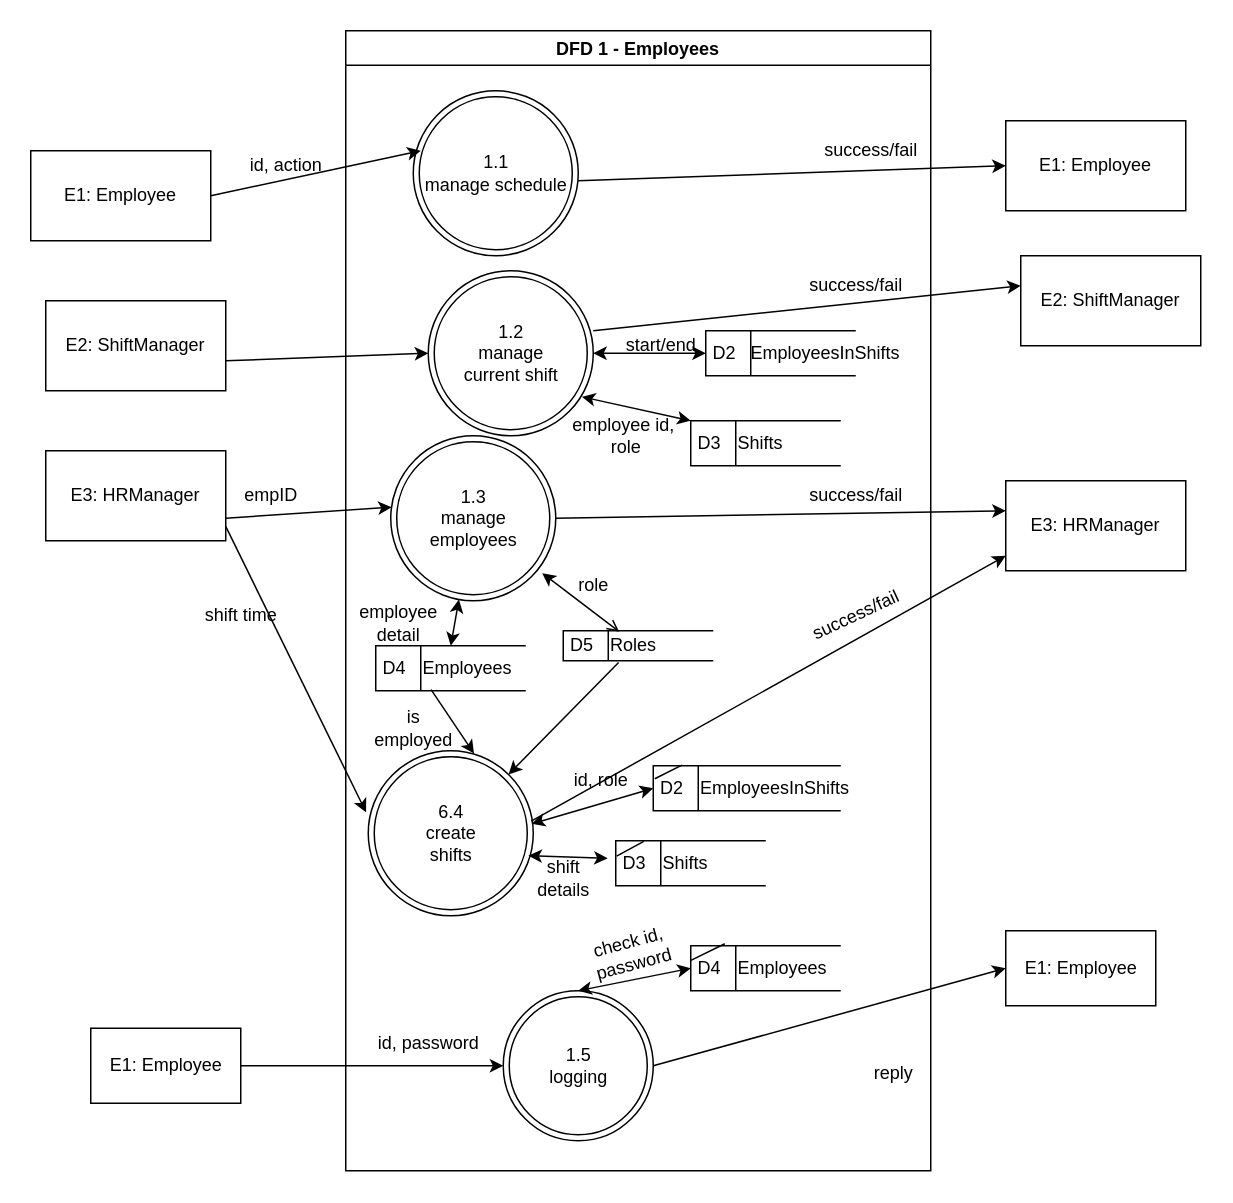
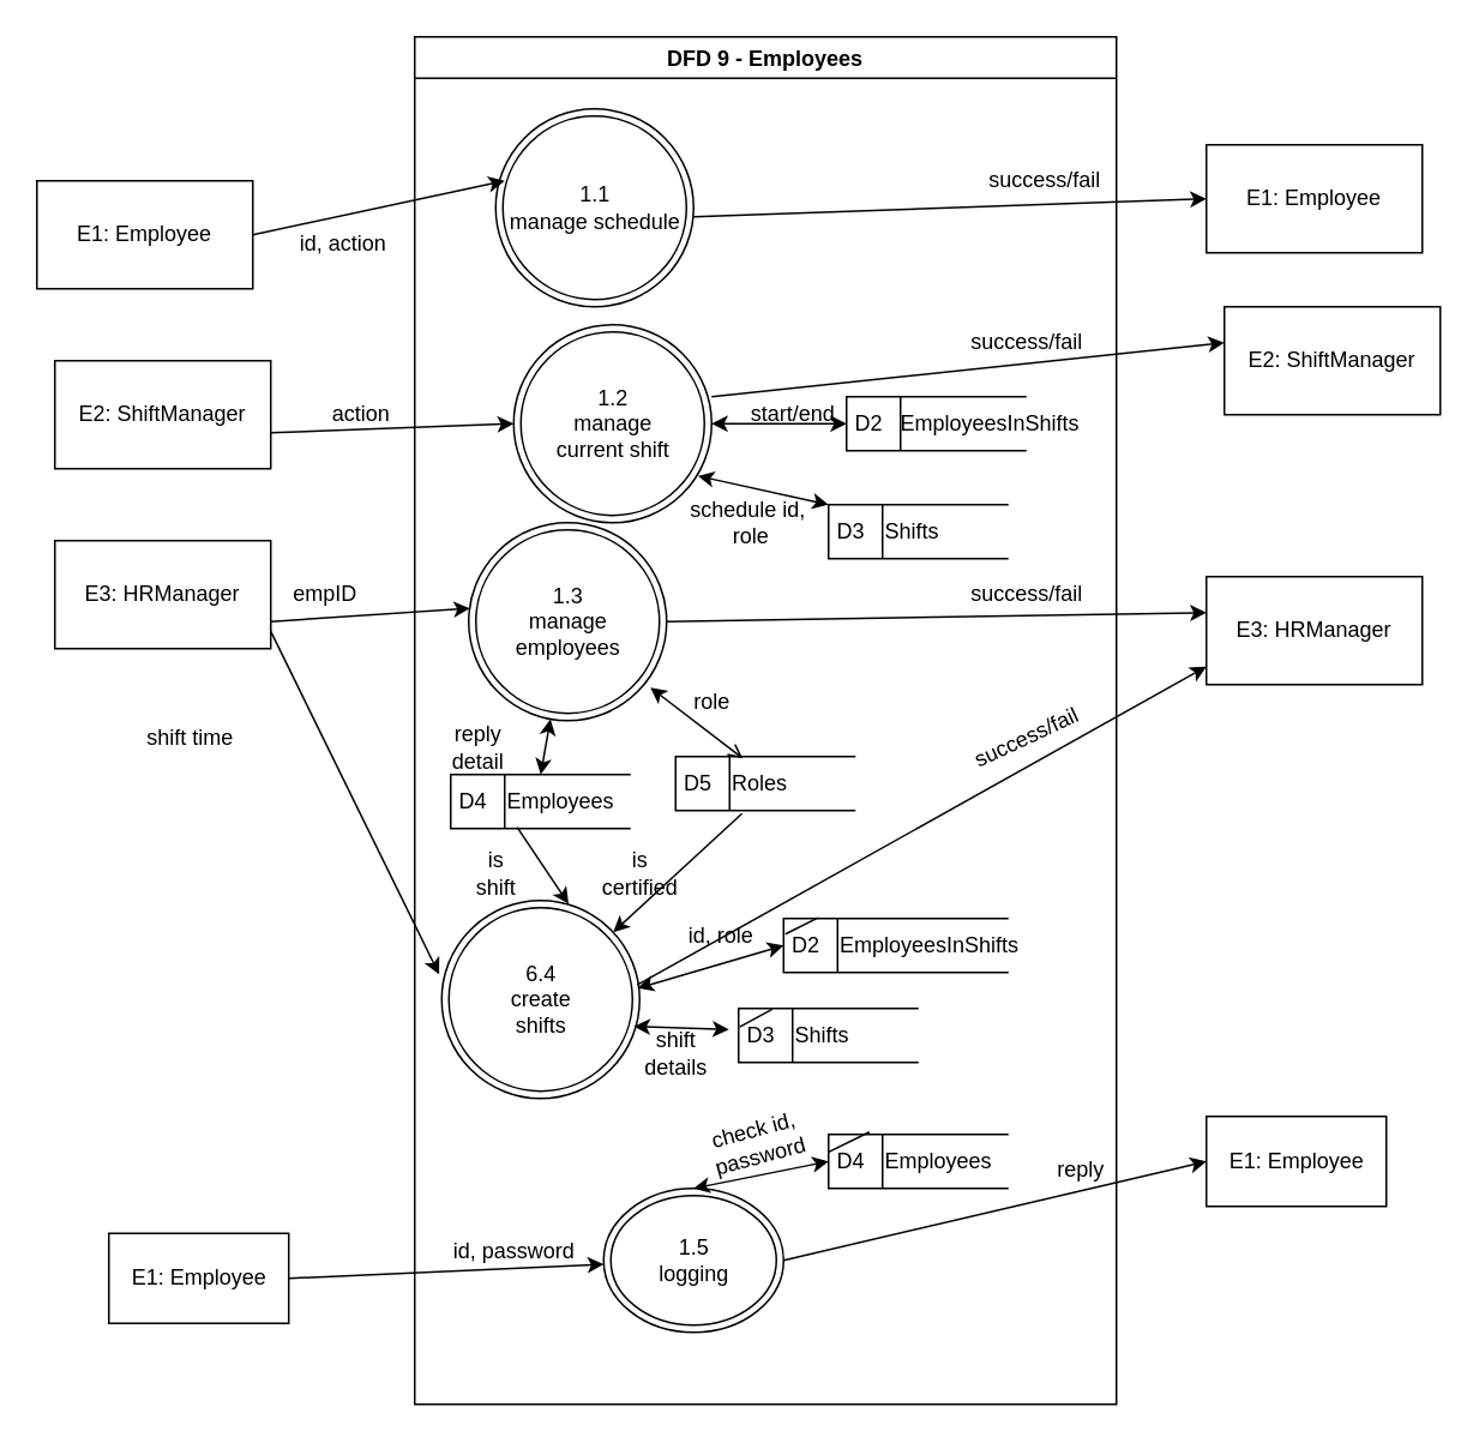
  <mxCell id="0" />
  <mxCell id="1" parent="0" />
  <mxCell id="2" value="E1: Employee" style="rounded=0;whiteSpace=wrap;html=1;" parent="1" vertex="1"><mxGeometry x="20" y="100" width="120" height="60" as="geometry" /></mxCell>
- <mxCell id="3" value="DFD 1 - Employees" style="swimlane;" parent="1" vertex="1"><mxGeometry x="230" y="20" width="390" height="760" as="geometry" /></mxCell>
+ <mxCell id="3" value="DFD 9 - Employees" style="swimlane;" parent="1" vertex="1"><mxGeometry x="230" y="20" width="390" height="760" as="geometry" /></mxCell>
  <mxCell id="4" value="&lt;span style=&quot;&quot;&gt;1.1&lt;/span&gt;&lt;br style=&quot;&quot;&gt;&lt;span style=&quot;&quot;&gt;manage schedule&lt;/span&gt;" style="ellipse;shape=doubleEllipse;html=1;dashed=0;whitespace=wrap;aspect=fixed;" parent="3" vertex="1"><mxGeometry x="45" y="40" width="110" height="110" as="geometry" /></mxCell>
  <mxCell id="5" value="&lt;span style=&quot;&quot;&gt;1.2&lt;/span&gt;&lt;br style=&quot;&quot;&gt;&lt;span style=&quot;&quot;&gt;manage &lt;br&gt;current shift&lt;/span&gt;" style="ellipse;shape=doubleEllipse;html=1;dashed=0;whitespace=wrap;aspect=fixed;" parent="3" vertex="1"><mxGeometry x="55" y="160" width="110" height="110" as="geometry" /></mxCell>
  <mxCell id="6" value="&lt;span style=&quot;&quot;&gt;1.3&lt;/span&gt;&lt;br style=&quot;&quot;&gt;&lt;span style=&quot;&quot;&gt;manage &lt;br&gt;employees&lt;/span&gt;" style="ellipse;shape=doubleEllipse;html=1;dashed=0;whitespace=wrap;aspect=fixed;" parent="3" vertex="1"><mxGeometry x="30" y="270" width="110" height="110" as="geometry" /></mxCell>
  <mxCell id="7" value="&lt;span style=&quot;&quot;&gt;6.4&lt;/span&gt;&lt;br style=&quot;&quot;&gt;&lt;span style=&quot;&quot;&gt;create&lt;br&gt;shifts&lt;br&gt;&lt;/span&gt;" style="ellipse;shape=doubleEllipse;html=1;dashed=0;whitespace=wrap;aspect=fixed;" parent="3" vertex="1"><mxGeometry x="15" y="480" width="110" height="110" as="geometry" /></mxCell>
  <mxCell id="8" value="D2&lt;span style=&quot;white-space: pre;&quot;&gt;&#09;&lt;/span&gt;EmployeesInShifts" style="html=1;dashed=0;whitespace=wrap;shape=mxgraph.dfd.dataStoreID;align=left;spacingLeft=3;points=[[0,0],[0.5,0],[1,0],[0,0.5],[1,0.5],[0,1],[0.5,1],[1,1]];" parent="3" vertex="1"><mxGeometry x="205" y="490" width="125" height="30" as="geometry" /></mxCell>
  <mxCell id="9" value="D2&lt;span style=&quot;&quot;&gt;&amp;nbsp; &amp;nbsp;&lt;/span&gt;EmployeesInShifts" style="html=1;dashed=0;whitespace=wrap;shape=mxgraph.dfd.dataStoreID;align=left;spacingLeft=3;points=[[0,0],[0.5,0],[1,0],[0,0.5],[1,0.5],[0,1],[0.5,1],[1,1]];" parent="3" vertex="1"><mxGeometry x="240" y="200" width="100" height="30" as="geometry" /></mxCell>
  <mxCell id="10" value="" style="endArrow=none;html=1;rounded=0;entryX=0.153;entryY=-0.013;entryDx=0;entryDy=0;entryPerimeter=0;exitX=0.008;exitY=0.289;exitDx=0;exitDy=0;exitPerimeter=0;" parent="3" source="8" target="8" edge="1"><mxGeometry width="50" height="50" relative="1" as="geometry"><mxPoint x="220" y="440" as="sourcePoint" /><mxPoint x="250" y="440" as="targetPoint" /></mxGeometry></mxCell>
  <mxCell id="11" value="" style="endArrow=classic;startArrow=classic;html=1;rounded=0;entryX=0;entryY=0.5;entryDx=0;entryDy=0;exitX=1;exitY=0.5;exitDx=0;exitDy=0;" parent="3" source="5" target="9" edge="1"><mxGeometry width="50" height="50" relative="1" as="geometry"><mxPoint x="165" y="230" as="sourcePoint" /><mxPoint x="215" y="180" as="targetPoint" /></mxGeometry></mxCell>
  <mxCell id="12" value="" style="endArrow=classic;startArrow=classic;html=1;rounded=0;entryX=0;entryY=0.5;entryDx=0;entryDy=0;exitX=0.99;exitY=0.443;exitDx=0;exitDy=0;exitPerimeter=0;" parent="3" source="7" target="8" edge="1"><mxGeometry width="50" height="50" relative="1" as="geometry"><mxPoint x="145.0" y="390" as="sourcePoint" /><mxPoint x="220" y="390" as="targetPoint" /></mxGeometry></mxCell>
  <mxCell id="13" value="" style="endArrow=classic;html=1;rounded=0;" parent="3" edge="1"><mxGeometry width="50" height="50" relative="1" as="geometry"><mxPoint x="165" y="200" as="sourcePoint" /><mxPoint x="450" y="170" as="targetPoint" /></mxGeometry></mxCell>
  <mxCell id="14" value="" style="endArrow=classic;html=1;rounded=0;" parent="3" edge="1"><mxGeometry width="50" height="50" relative="1" as="geometry"><mxPoint x="155" y="100" as="sourcePoint" /><mxPoint x="440" y="90" as="targetPoint" /></mxGeometry></mxCell>
  <mxCell id="15" value="" style="endArrow=classic;html=1;rounded=0;exitX=1;exitY=0.5;exitDx=0;exitDy=0;" parent="3" source="6" edge="1"><mxGeometry width="50" height="50" relative="1" as="geometry"><mxPoint x="155" y="332.5" as="sourcePoint" /><mxPoint x="440" y="320" as="targetPoint" /></mxGeometry></mxCell>
  <mxCell id="16" value="" style="endArrow=classic;html=1;rounded=0;exitX=0.988;exitY=0.427;exitDx=0;exitDy=0;exitPerimeter=0;" parent="3" source="7" edge="1"><mxGeometry width="50" height="50" relative="1" as="geometry"><mxPoint x="140" y="422.5" as="sourcePoint" /><mxPoint x="440" y="350" as="targetPoint" /></mxGeometry></mxCell>
  <mxCell id="17" value="D3&lt;span style=&quot;white-space: pre;&quot;&gt;&#09;&lt;/span&gt;Shifts" style="html=1;dashed=0;whitespace=wrap;shape=mxgraph.dfd.dataStoreID;align=left;spacingLeft=3;points=[[0,0],[0.5,0],[1,0],[0,0.5],[1,0.5],[0,1],[0.5,1],[1,1]];" parent="3" vertex="1"><mxGeometry x="180" y="540" width="100" height="30" as="geometry" /></mxCell>
  <mxCell id="18" value="" style="endArrow=classic;startArrow=classic;html=1;rounded=0;entryX=-0.054;entryY=0.39;entryDx=0;entryDy=0;exitX=0.971;exitY=0.636;exitDx=0;exitDy=0;exitPerimeter=0;entryPerimeter=0;" parent="3" source="7" target="17" edge="1"><mxGeometry width="50" height="50" relative="1" as="geometry"><mxPoint x="153.9" y="479.73" as="sourcePoint" /><mxPoint x="220" y="456.0" as="targetPoint" /></mxGeometry></mxCell>
  <mxCell id="19" value="D3&lt;span style=&quot;white-space: pre;&quot;&gt;&#09;&lt;/span&gt;Shifts" style="html=1;dashed=0;whitespace=wrap;shape=mxgraph.dfd.dataStoreID;align=left;spacingLeft=3;points=[[0,0],[0.5,0],[1,0],[0,0.5],[1,0.5],[0,1],[0.5,1],[1,1]];" parent="3" vertex="1"><mxGeometry x="230" y="260" width="100" height="30" as="geometry" /></mxCell>
  <mxCell id="20" value="" style="endArrow=classic;startArrow=classic;html=1;rounded=0;entryX=0;entryY=0;entryDx=0;entryDy=0;exitX=0.931;exitY=0.764;exitDx=0;exitDy=0;exitPerimeter=0;" parent="3" source="5" target="19" edge="1"><mxGeometry width="50" height="50" relative="1" as="geometry"><mxPoint x="167.0" y="250" as="sourcePoint" /><mxPoint x="242" y="250" as="targetPoint" /></mxGeometry></mxCell>
  <mxCell id="21" value="" style="endArrow=none;html=1;rounded=0;entryX=0.006;entryY=0.343;entryDx=0;entryDy=0;entryPerimeter=0;exitX=0.187;exitY=0.013;exitDx=0;exitDy=0;exitPerimeter=0;" parent="3" source="17" target="17" edge="1"><mxGeometry width="50" height="50" relative="1" as="geometry"><mxPoint x="220.0" y="474.06" as="sourcePoint" /><mxPoint x="234.5" y="465" as="targetPoint" /></mxGeometry></mxCell>
  <mxCell id="22" value="D4&lt;span style=&quot;white-space: pre;&quot;&gt;&#09;&lt;/span&gt;Employees" style="html=1;dashed=0;whitespace=wrap;shape=mxgraph.dfd.dataStoreID;align=left;spacingLeft=3;points=[[0,0],[0.5,0],[1,0],[0,0.5],[1,0.5],[0,1],[0.5,1],[1,1]];" parent="3" vertex="1"><mxGeometry x="20" y="410" width="100" height="30" as="geometry" /></mxCell>
- <mxCell id="23" value="D5&lt;span style=&quot;white-space: pre;&quot;&gt;&#09;&lt;/span&gt;Roles" style="html=1;dashed=0;whitespace=wrap;shape=mxgraph.dfd.dataStoreID;align=left;spacingLeft=3;points=[[0,0],[0.5,0],[1,0],[0,0.5],[1,0.5],[0,1],[0.5,1],[1,1]];" parent="3" vertex="1"><mxGeometry x="145" y="400" width="100" height="20" as="geometry" /></mxCell>
+ <mxCell id="23" value="D5&lt;span style=&quot;white-space: pre;&quot;&gt;&#09;&lt;/span&gt;Roles" style="html=1;dashed=0;whitespace=wrap;shape=mxgraph.dfd.dataStoreID;align=left;spacingLeft=3;points=[[0,0],[0.5,0],[1,0],[0,0.5],[1,0.5],[0,1],[0.5,1],[1,1]];" parent="3" vertex="1"><mxGeometry x="145" y="400" width="100" height="30" as="geometry" /></mxCell>
  <mxCell id="24" value="" style="endArrow=classic;startArrow=classic;html=1;rounded=0;exitX=0.5;exitY=0;exitDx=0;exitDy=0;" parent="3" source="22" target="6" edge="1"><mxGeometry width="50" height="50" relative="1" as="geometry"><mxPoint x="130" y="390" as="sourcePoint" /><mxPoint x="180" y="340" as="targetPoint" /></mxGeometry></mxCell>
  <mxCell id="25" value="" style="endArrow=open;startArrow=classic;html=1;rounded=0;exitX=0.918;exitY=0.833;exitDx=0;exitDy=0;exitPerimeter=0;entryX=0.373;entryY=0.033;entryDx=0;entryDy=0;entryPerimeter=0;" parent="3" source="6" target="23" edge="1"><mxGeometry width="50" height="50" relative="1" as="geometry"><mxPoint x="130" y="580" as="sourcePoint" /><mxPoint x="180" y="530" as="targetPoint" /></mxGeometry></mxCell>
- <mxCell id="26" value="employee id,&lt;br&gt;&amp;nbsp;role" style="text;html=1;align=center;verticalAlign=middle;resizable=0;points=[];autosize=1;strokeColor=none;fillColor=none;" parent="3" vertex="1"><mxGeometry x="145" y="255" width="80" height="30" as="geometry" /></mxCell>
+ <mxCell id="26" value="schedule id,&lt;br&gt;&amp;nbsp;role" style="text;html=1;align=center;verticalAlign=middle;resizable=0;points=[];autosize=1;strokeColor=none;fillColor=none;" parent="3" vertex="1"><mxGeometry x="145" y="255" width="80" height="30" as="geometry" /></mxCell>
  <mxCell id="27" value="role" style="text;html=1;align=center;verticalAlign=middle;resizable=0;points=[];autosize=1;strokeColor=none;fillColor=none;" parent="3" vertex="1"><mxGeometry x="145" y="360" width="40" height="20" as="geometry" /></mxCell>
- <mxCell id="28" value="employee&lt;br&gt;detail" style="text;html=1;align=center;verticalAlign=middle;resizable=0;points=[];autosize=1;strokeColor=none;fillColor=none;" parent="3" vertex="1"><mxGeometry y="380" width="70" height="30" as="geometry" /></mxCell>
- <mxCell id="29" value="is &lt;br&gt;employed" style="text;html=1;align=center;verticalAlign=middle;resizable=0;points=[];autosize=1;strokeColor=none;fillColor=none;" parent="3" vertex="1"><mxGeometry x="10" y="450" width="70" height="30" as="geometry" /></mxCell>
+ <mxCell id="28" value="reply&lt;br&gt;detail" style="text;html=1;align=center;verticalAlign=middle;resizable=0;points=[];autosize=1;strokeColor=none;fillColor=none;" parent="3" vertex="1"><mxGeometry y="380" width="70" height="30" as="geometry" /></mxCell>
+ <mxCell id="29" value="is &lt;br&gt;shift" style="text;html=1;align=center;verticalAlign=middle;resizable=0;points=[];autosize=1;strokeColor=none;fillColor=none;" parent="3" vertex="1"><mxGeometry x="10" y="450" width="70" height="30" as="geometry" /></mxCell>
  <mxCell id="30" value="" style="endArrow=classic;html=1;rounded=0;exitX=0.369;exitY=0.976;exitDx=0;exitDy=0;exitPerimeter=0;entryX=0.641;entryY=0.017;entryDx=0;entryDy=0;entryPerimeter=0;" parent="3" source="22" target="7" edge="1"><mxGeometry width="50" height="50" relative="1" as="geometry"><mxPoint x="90" y="490" as="sourcePoint" /><mxPoint x="140" y="440" as="targetPoint" /></mxGeometry></mxCell>
  <mxCell id="31" value="" style="endArrow=classic;html=1;rounded=0;exitX=0.369;exitY=1.056;exitDx=0;exitDy=0;exitPerimeter=0;" parent="3" source="23" target="7" edge="1"><mxGeometry width="50" height="50" relative="1" as="geometry"><mxPoint x="66.9" y="449.28" as="sourcePoint" /><mxPoint x="95.51" y="491.87" as="targetPoint" /></mxGeometry></mxCell>
+ <mxCell id="32" value="is &lt;br&gt;certified" style="text;html=1;align=center;verticalAlign=middle;resizable=0;points=[];autosize=1;strokeColor=none;fillColor=none;" parent="3" vertex="1"><mxGeometry x="95" y="450" width="60" height="30" as="geometry" /></mxCell>
  <mxCell id="33" value="id, role" style="text;html=1;align=center;verticalAlign=middle;resizable=0;points=[];autosize=1;strokeColor=none;fillColor=none;" parent="3" vertex="1"><mxGeometry x="145" y="490" width="50" height="20" as="geometry" /></mxCell>
  <mxCell id="34" value="shift &lt;br&gt;details" style="text;html=1;align=center;verticalAlign=middle;resizable=0;points=[];autosize=1;strokeColor=none;fillColor=none;" parent="3" vertex="1"><mxGeometry x="120" y="550" width="50" height="30" as="geometry" /></mxCell>
  <mxCell id="35" value="success/fail" style="text;html=1;align=center;verticalAlign=middle;resizable=0;points=[];autosize=1;strokeColor=none;fillColor=none;" parent="3" vertex="1"><mxGeometry x="310" y="70" width="80" height="20" as="geometry" /></mxCell>
  <mxCell id="36" value="success/fail" style="text;html=1;align=center;verticalAlign=middle;resizable=0;points=[];autosize=1;strokeColor=none;fillColor=none;" parent="3" vertex="1"><mxGeometry x="300" y="160" width="80" height="20" as="geometry" /></mxCell>
  <mxCell id="37" value="success/fail" style="text;html=1;align=center;verticalAlign=middle;resizable=0;points=[];autosize=1;strokeColor=none;fillColor=none;" parent="3" vertex="1"><mxGeometry x="300" y="300" width="80" height="20" as="geometry" /></mxCell>
  <mxCell id="38" value="success/fail" style="text;html=1;align=center;verticalAlign=middle;resizable=0;points=[];autosize=1;strokeColor=none;fillColor=none;rotation=-25;" parent="3" vertex="1"><mxGeometry x="300" y="380" width="80" height="20" as="geometry" /></mxCell>
- <mxCell id="39" value="1.5&lt;br&gt;logging" style="ellipse;shape=doubleEllipse;html=1;dashed=0;whitespace=wrap;aspect=fixed;gradientColor=none;" vertex="1" parent="3"><mxGeometry x="105" y="640" width="100" height="100" as="geometry" /></mxCell>
+ <mxCell id="39" value="1.5&lt;br&gt;logging" style="ellipse;shape=doubleEllipse;html=1;dashed=0;whitespace=wrap;aspect=fixed;gradientColor=none;" vertex="1" parent="3"><mxGeometry x="105" y="640" width="100" height="80" as="geometry" /></mxCell>
  <mxCell id="40" value="id, password" style="text;html=1;align=center;verticalAlign=middle;resizable=0;points=[];autosize=1;strokeColor=none;fillColor=none;" vertex="1" parent="3"><mxGeometry x="15" y="665" width="80" height="20" as="geometry" /></mxCell>
  <mxCell id="41" value="check id,&lt;br&gt;password" style="text;html=1;align=center;verticalAlign=middle;resizable=0;points=[];autosize=1;strokeColor=none;fillColor=none;rotation=-15;" vertex="1" parent="3"><mxGeometry x="155" y="600" width="70" height="30" as="geometry" /></mxCell>
  <mxCell id="42" value="" style="endArrow=classic;html=1;rounded=0;" parent="1" edge="1"><mxGeometry width="50" height="50" relative="1" as="geometry"><mxPoint x="140" y="130" as="sourcePoint" /><mxPoint x="280" y="100" as="targetPoint" /></mxGeometry></mxCell>
  <mxCell id="43" value="" style="endArrow=classic;html=1;rounded=0;entryX=0;entryY=0.5;entryDx=0;entryDy=0;" parent="1" target="5" edge="1"><mxGeometry width="50" height="50" relative="1" as="geometry"><mxPoint x="150" y="240" as="sourcePoint" /><mxPoint x="275" y="235" as="targetPoint" /></mxGeometry></mxCell>
  <mxCell id="44" value="E2: ShiftManager" style="rounded=0;whiteSpace=wrap;html=1;" parent="1" vertex="1"><mxGeometry x="30" y="200" width="120" height="60" as="geometry" /></mxCell>
  <mxCell id="45" value="E3: HRManager" style="rounded=0;whiteSpace=wrap;html=1;" parent="1" vertex="1"><mxGeometry x="30" y="300" width="120" height="60" as="geometry" /></mxCell>
  <mxCell id="46" value="" style="endArrow=classic;html=1;rounded=0;exitX=1;exitY=0.75;exitDx=0;exitDy=0;entryX=0.006;entryY=0.433;entryDx=0;entryDy=0;entryPerimeter=0;" parent="1" source="45" target="6" edge="1"><mxGeometry width="50" height="50" relative="1" as="geometry"><mxPoint x="160" y="340" as="sourcePoint" /><mxPoint x="278" y="350" as="targetPoint" /></mxGeometry></mxCell>
  <mxCell id="47" value="" style="endArrow=classic;html=1;rounded=0;exitX=1;exitY=0.75;exitDx=0;exitDy=0;entryX=-0.013;entryY=0.373;entryDx=0;entryDy=0;entryPerimeter=0;" parent="1" target="7" edge="1"><mxGeometry width="50" height="50" relative="1" as="geometry"><mxPoint x="150" y="350.45" as="sourcePoint" /><mxPoint x="275" y="465" as="targetPoint" /></mxGeometry></mxCell>
  <mxCell id="48" value="E1: Employee" style="rounded=0;whiteSpace=wrap;html=1;" parent="1" vertex="1"><mxGeometry x="670" y="80" width="120" height="60" as="geometry" /></mxCell>
  <mxCell id="49" value="E2: ShiftManager" style="rounded=0;whiteSpace=wrap;html=1;" parent="1" vertex="1"><mxGeometry x="680" y="170" width="120" height="60" as="geometry" /></mxCell>
  <mxCell id="50" value="E3: HRManager" style="rounded=0;whiteSpace=wrap;html=1;" parent="1" vertex="1"><mxGeometry x="670" y="320" width="120" height="60" as="geometry" /></mxCell>
- <mxCell id="51" value="id, action" style="text;html=1;align=center;verticalAlign=middle;resizable=0;points=[];autosize=1;strokeColor=none;fillColor=none;" parent="1" vertex="1"><mxGeometry x="160" y="100" width="60" height="20" as="geometry" /></mxCell>
+ <mxCell id="51" value="id, action" style="text;html=1;align=center;verticalAlign=middle;resizable=0;points=[];autosize=1;strokeColor=none;fillColor=none;" parent="1" vertex="1"><mxGeometry x="160" y="125" width="60" height="20" as="geometry" /></mxCell>
+ <mxCell id="52" value="action" style="text;html=1;align=center;verticalAlign=middle;resizable=0;points=[];autosize=1;strokeColor=none;fillColor=none;" parent="1" vertex="1"><mxGeometry x="175" y="220" width="50" height="20" as="geometry" /></mxCell>
  <mxCell id="53" value="empID" style="text;html=1;align=center;verticalAlign=middle;resizable=0;points=[];autosize=1;strokeColor=none;fillColor=none;" parent="1" vertex="1"><mxGeometry x="155" y="320" width="50" height="20" as="geometry" /></mxCell>
- <mxCell id="54" value="shift time" style="text;html=1;align=center;verticalAlign=middle;resizable=0;points=[];autosize=1;strokeColor=none;fillColor=none;" parent="1" vertex="1"><mxGeometry x="130" y="400" width="60" height="20" as="geometry" /></mxCell>
+ <mxCell id="54" value="shift time" style="text;html=1;align=center;verticalAlign=middle;resizable=0;points=[];autosize=1;strokeColor=none;fillColor=none;" parent="1" vertex="1"><mxGeometry x="75" y="400" width="60" height="20" as="geometry" /></mxCell>
  <mxCell id="55" value="start/end" style="text;html=1;align=center;verticalAlign=middle;resizable=0;points=[];autosize=1;strokeColor=none;fillColor=none;" parent="1" vertex="1"><mxGeometry x="410" y="220" width="60" height="20" as="geometry" /></mxCell>
  <mxCell id="56" value="D4&lt;span style=&quot;white-space: pre;&quot;&gt;&#09;&lt;/span&gt;Employees" style="html=1;dashed=0;whitespace=wrap;shape=mxgraph.dfd.dataStoreID;align=left;spacingLeft=3;points=[[0,0],[0.5,0],[1,0],[0,0.5],[1,0.5],[0,1],[0.5,1],[1,1]];" vertex="1" parent="1"><mxGeometry x="460" y="630" width="100" height="30" as="geometry" /></mxCell>
  <mxCell id="57" value="" style="endArrow=none;html=1;rounded=0;exitX=0.001;exitY=0.324;exitDx=0;exitDy=0;exitPerimeter=0;entryX=0.227;entryY=-0.045;entryDx=0;entryDy=0;entryPerimeter=0;" edge="1" parent="1" source="56" target="56"><mxGeometry width="50" height="50" relative="1" as="geometry"><mxPoint x="210" y="470" as="sourcePoint" /><mxPoint x="260" y="420" as="targetPoint" /></mxGeometry></mxCell>
  <mxCell id="58" value="E1: Employee" style="html=1;dashed=0;whitespace=wrap;gradientColor=none;" vertex="1" parent="1"><mxGeometry x="60" y="685" width="100" height="50" as="geometry" /></mxCell>
  <mxCell id="59" value="" style="endArrow=classic;html=1;rounded=0;exitX=1;exitY=0.5;exitDx=0;exitDy=0;" edge="1" parent="1" source="58" target="39"><mxGeometry width="50" height="50" relative="1" as="geometry"><mxPoint x="470" y="720" as="sourcePoint" /><mxPoint x="310" y="790" as="targetPoint" /></mxGeometry></mxCell>
  <mxCell id="60" value="" style="endArrow=classic;html=1;rounded=0;exitX=1;exitY=0.5;exitDx=0;exitDy=0;entryX=0;entryY=0.5;entryDx=0;entryDy=0;" edge="1" parent="1" source="39" target="61"><mxGeometry width="50" height="50" relative="1" as="geometry"><mxPoint x="180" y="805" as="sourcePoint" /><mxPoint x="690" y="790" as="targetPoint" /></mxGeometry></mxCell>
  <mxCell id="61" value="E1: Employee" style="html=1;dashed=0;whitespace=wrap;gradientColor=none;" vertex="1" parent="1"><mxGeometry x="670" y="620" width="100" height="50" as="geometry" /></mxCell>
  <mxCell id="62" value="" style="endArrow=classic;startArrow=classic;html=1;rounded=0;exitX=0.5;exitY=0;exitDx=0;exitDy=0;entryX=0;entryY=0.5;entryDx=0;entryDy=0;" edge="1" parent="1" source="39" target="56"><mxGeometry width="50" height="50" relative="1" as="geometry"><mxPoint x="440" y="710" as="sourcePoint" /><mxPoint x="490" y="660" as="targetPoint" /></mxGeometry></mxCell>
- <mxCell id="63" value="reply" style="text;html=1;align=center;verticalAlign=middle;resizable=0;points=[];autosize=1;strokeColor=none;fillColor=none;" vertex="1" parent="1"><mxGeometry x="575" y="705" width="40" height="20" as="geometry" /></mxCell>
+ <mxCell id="63" value="reply" style="text;html=1;align=center;verticalAlign=middle;resizable=0;points=[];autosize=1;strokeColor=none;fillColor=none;" vertex="1" parent="1"><mxGeometry x="580" y="640" width="40" height="20" as="geometry" /></mxCell>
